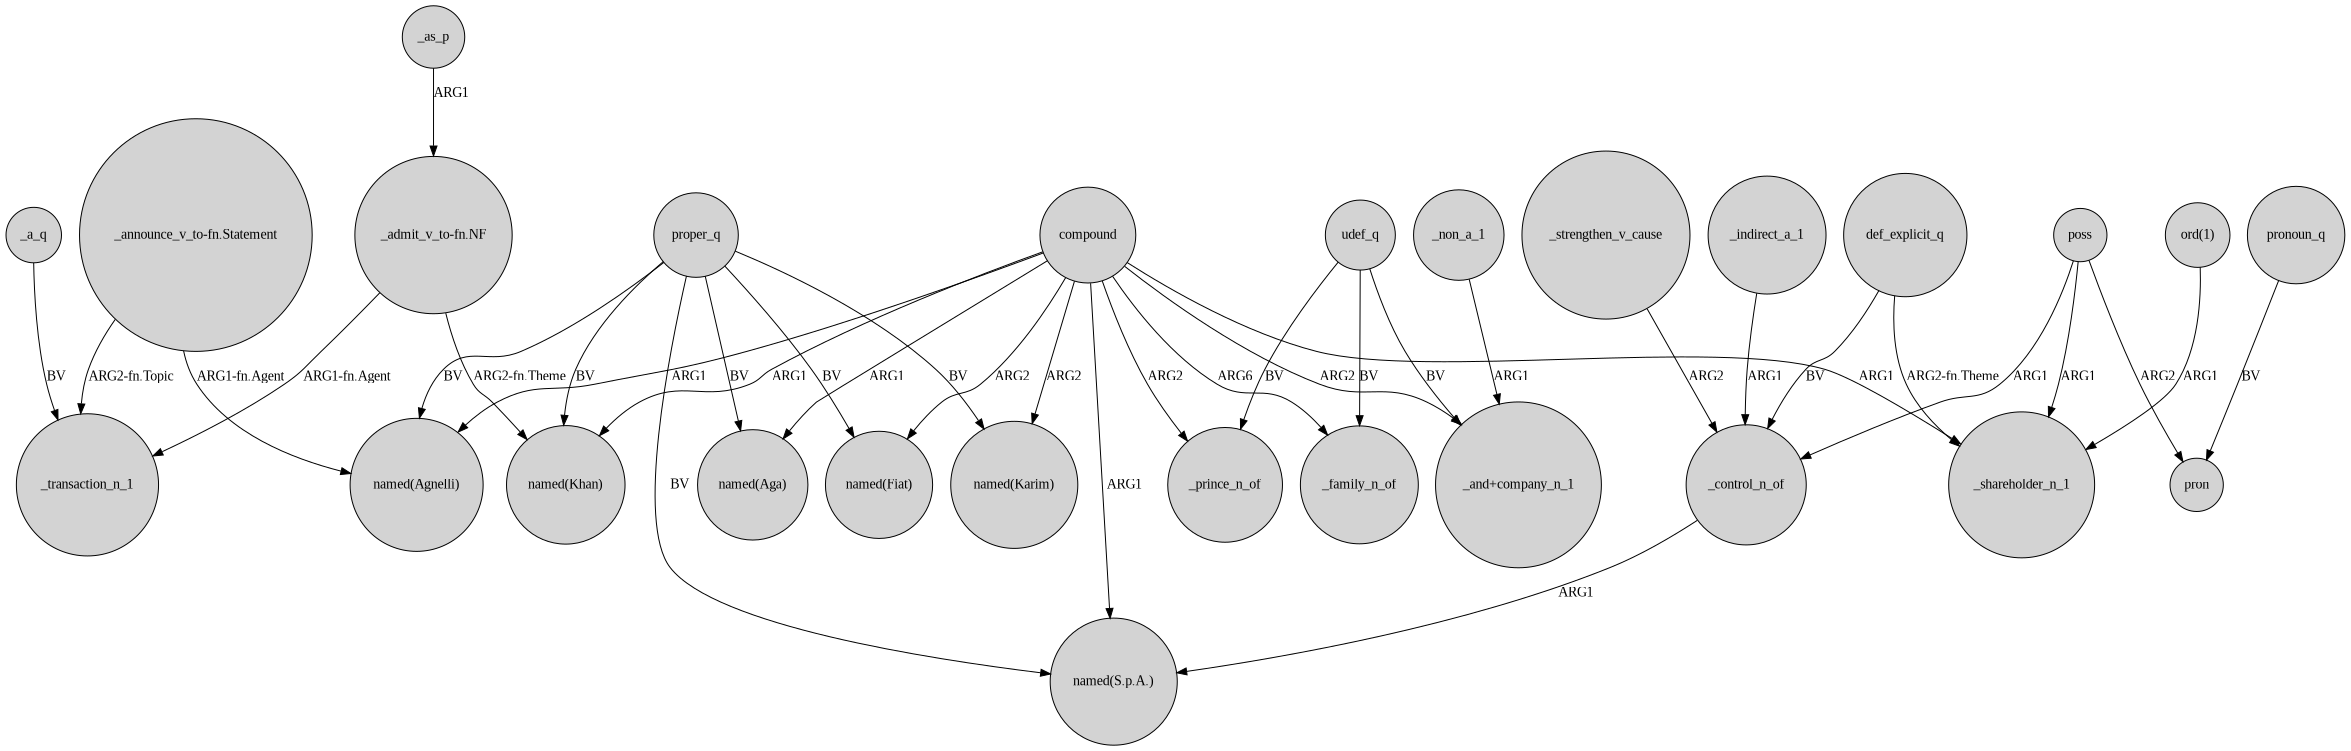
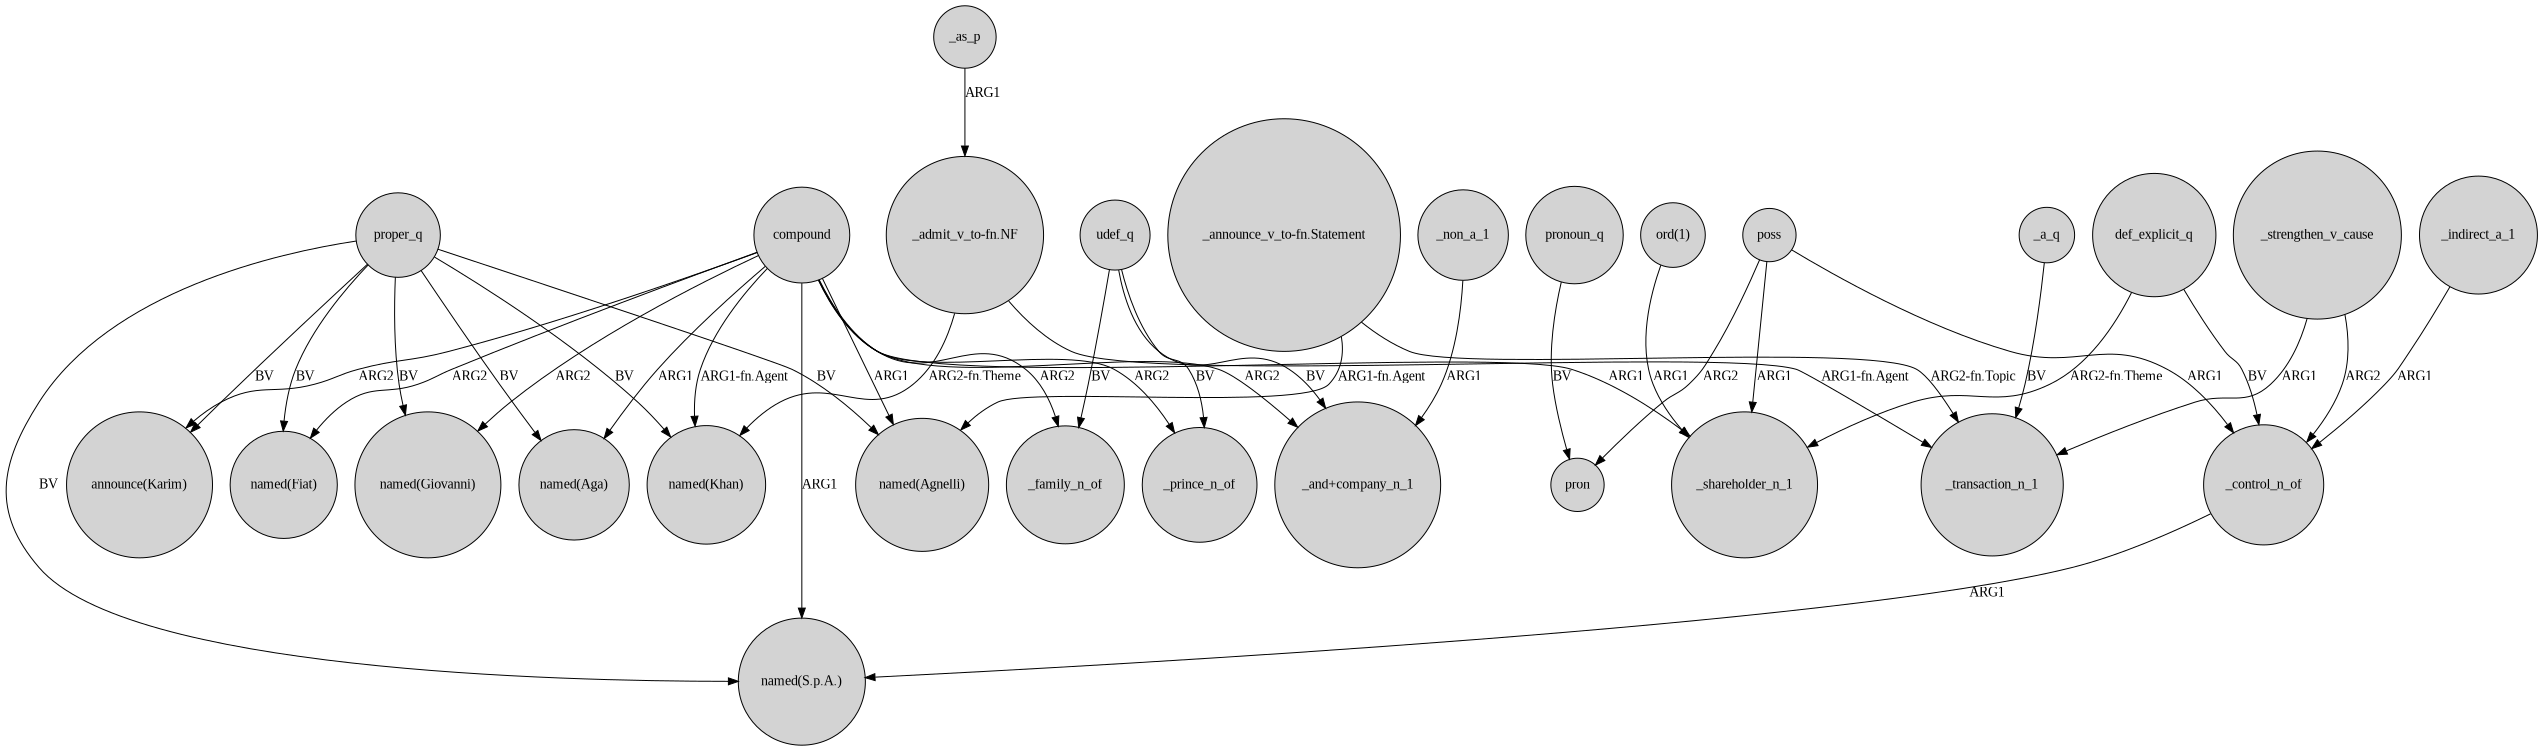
  digraph {
    fontname="Liberation Serif"
    node [fontname="Liberation Serif" shape=circle style=filled]
    edge [fontname="Liberation Serif"]
    "_admit_v_to-fn.NF"
    _transaction_n_1
    "named(Khan)"
    compound
    _prince_n_of
    "named(Aga)"
+   "named(Giovanni)"
    _family_n_of
    "named(S.p.A.)"
    "named(Agnelli)"
    "_and+company_n_1"
-   "named(Karim)"
+   "named(Karim)" [label="announce(Karim)"]
    _shareholder_n_1
    "named(Fiat)"
    _indirect_a_1
    _control_n_of
    poss
    pron
    _strengthen_v_cause
    _as_p
    proper_q
    def_explicit_q
    _a_q
    pronoun_q
    udef_q
    "_announce_v_to-fn.Statement"
    _non_a_1
    "ord(1)"
    "_admit_v_to-fn.NF" -> _transaction_n_1 [label="ARG1-fn.Agent"]
    "_admit_v_to-fn.NF" -> "named(Khan)" [label="ARG2-fn.Theme"]
-   compound -> "named(Khan)" [label=ARG1]
+   compound -> "named(Khan)" [label="ARG1-fn.Agent"]
    compound -> _prince_n_of [label=ARG2]
    compound -> "named(Aga)" [label=ARG1]
-   compound -> _family_n_of [label=ARG6]
+   compound -> "named(Giovanni)" [label=ARG2]
+   compound -> _family_n_of [label=ARG2]
    compound -> "named(S.p.A.)" [label=ARG1]
    compound -> "named(Agnelli)" [label=ARG1]
    compound -> "_and+company_n_1" [label=ARG2]
    compound -> "named(Karim)" [label=ARG2]
    compound -> _shareholder_n_1 [label=ARG1]
    compound -> "named(Fiat)" [label=ARG2]
    _indirect_a_1 -> _control_n_of [label=ARG1]
    _control_n_of -> "named(S.p.A.)" [label=ARG1]
    poss -> _shareholder_n_1 [label=ARG1]
    poss -> _control_n_of [label=ARG1]
    poss -> pron [label=ARG2]
+   _strengthen_v_cause -> _transaction_n_1 [label=ARG1]
    _strengthen_v_cause -> _control_n_of [label=ARG2]
    _as_p -> "_admit_v_to-fn.NF" [label=ARG1]
    proper_q -> "named(Khan)" [label=BV]
    proper_q -> "named(Aga)" [label=BV]
+   proper_q -> "named(Giovanni)" [label=BV]
    proper_q -> "named(S.p.A.)" [label=BV]
    proper_q -> "named(Agnelli)" [label=BV]
    proper_q -> "named(Karim)" [label=BV]
    proper_q -> "named(Fiat)" [label=BV]
    def_explicit_q -> _shareholder_n_1 [label="ARG2-fn.Theme"]
    def_explicit_q -> _control_n_of [label=BV]
    _a_q -> _transaction_n_1 [label=BV]
    pronoun_q -> pron [label=BV]
    udef_q -> _prince_n_of [label=BV]
    udef_q -> _family_n_of [label=BV]
    udef_q -> "_and+company_n_1" [label=BV]
    "_announce_v_to-fn.Statement" -> _transaction_n_1 [label="ARG2-fn.Topic"]
    "_announce_v_to-fn.Statement" -> "named(Agnelli)" [label="ARG1-fn.Agent"]
    _non_a_1 -> "_and+company_n_1" [label=ARG1]
    "ord(1)" -> _shareholder_n_1 [label=ARG1]
  }
